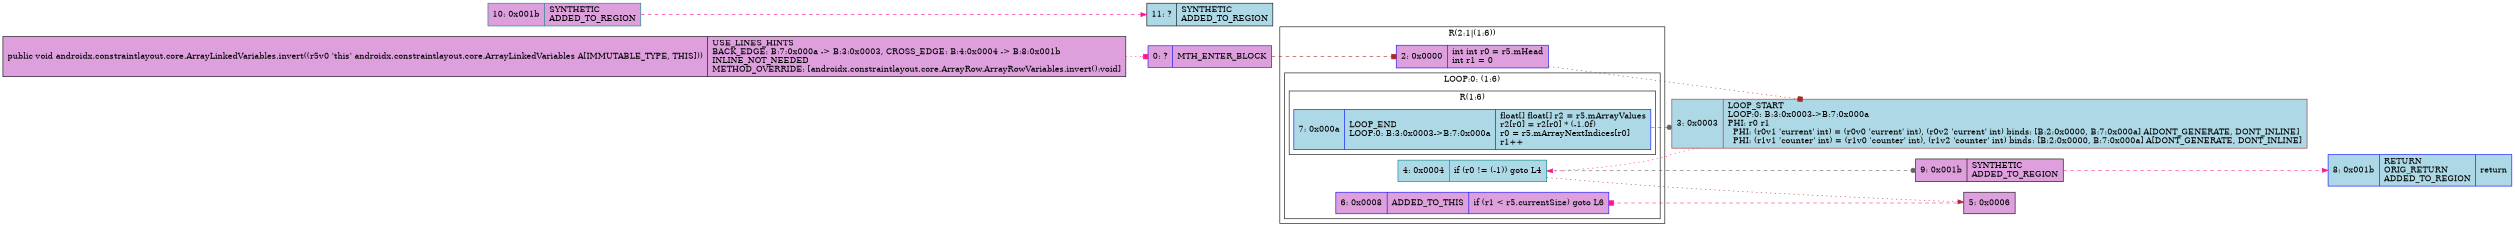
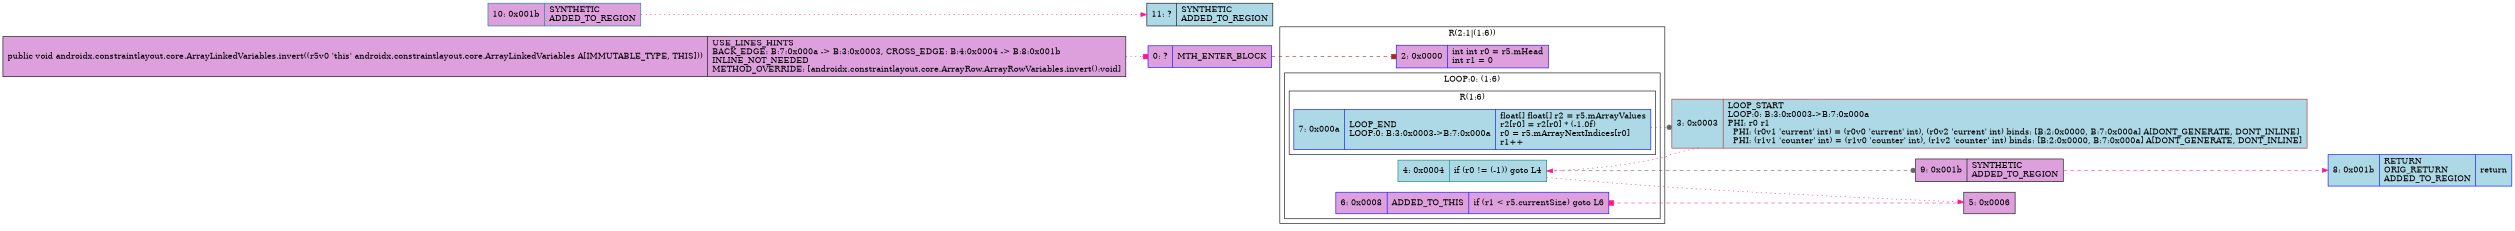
  digraph {
    rankdir=LR
    node [color=blue fillcolor=plum shape=record style=filled]
    edge [arrowhead=normal color=deeppink style=dashed]
    n1 [fillcolor=lightblue label="{7\:\ 0x000a|LOOP_END\lLOOP:0: B:3:0x0003\-\>B:7:0x000a\l|float[] float[] r2 = r5.mArrayValues\lr2[r0] = r2[r0] * (\-1.0f)\lr0 = r5.mArrayNextIndices[r0]\lr1++\l}"]
    n2 [color=teal fillcolor=lightblue label="{4\:\ 0x0004|if (r0 != (\-1)) goto L4\l}"]
    n3 [label="{6\:\ 0x0008|ADDED_TO_THIS\l|if (r1 \< r5.currentSize) goto L6\l}"]
    n4 [label="{2\:\ 0x0000|int int r0 = r5.mHead\lint r1 = 0\l}"]
    n5 [color=brown fillcolor=lightblue label="{3\:\ 0x0003|LOOP_START\lLOOP:0: B:3:0x0003\-\>B:7:0x000a\lPHI: r0 r1 \l  PHI: (r0v1 'current' int) = (r0v0 'current' int), (r0v2 'current' int) binds: [B:2:0x0000, B:7:0x000a] A[DONT_GENERATE, DONT_INLINE]\l  PHI: (r1v1 'counter' int) = (r1v0 'counter' int), (r1v2 'counter' int) binds: [B:2:0x0000, B:7:0x000a] A[DONT_GENERATE, DONT_INLINE]\l}"]
    n6 [color=black label="{5\:\ 0x0006}"]
    n7 [color=black label="{9\:\ 0x001b|SYNTHETIC\lADDED_TO_REGION\l}"]
    n8 [fillcolor=lightblue label="{8\:\ 0x001b|RETURN\lORIG_RETURN\lADDED_TO_REGION\l|return\l}"]
    n9 [color=teal label="{10\:\ 0x001b|SYNTHETIC\lADDED_TO_REGION\l}"]
    n10 [color=black fillcolor=lightblue label="{11\:\ ?|SYNTHETIC\lADDED_TO_REGION\l}"]
    n11 [label="{0\:\ ?|MTH_ENTER_BLOCK\l}"]
    n12 [color=black label="{public void androidx.constraintlayout.core.ArrayLinkedVariables.invert((r5v0 'this' androidx.constraintlayout.core.ArrayLinkedVariables A[IMMUTABLE_TYPE, THIS]))  | USE_LINES_HINTS\lBACK_EDGE: B:7:0x000a \-\> B:3:0x0003, CROSS_EDGE: B:4:0x0004 \-\> B:8:0x001b\lINLINE_NOT_NEEDED\lMETHOD_OVERRIDE: [androidx.constraintlayout.core.ArrayRow.ArrayRowVariables.invert():void]\l}"]
    subgraph cluster_1 {
      label="R(2:1|(1:6))"
      n4
      subgraph cluster_2 {
        label="LOOP:0: (1:6)"
        n2
        n3
        subgraph cluster_3 {
          label="R(1:6)"
          n1
        }
      }
    }
-   n1 -> n5 [arrowhead=dot color=gray40]
-   n2 -> n6 [color=brown style=dotted]
+   n1 -> n5 [arrowhead=dot color=gray40 style=dotted]
+   n2 -> n6 [style=dotted]
    n2 -> n7 [arrowhead=dot color=gray40]
-   n4 -> n5 [arrowhead=box color=brown style=dotted]
    n5 -> n2 [style=dotted]
    n6 -> n3 [arrowhead=box]
    n7 -> n8
-   n9 -> n10
+   n9 -> n10 [style=dotted]
    n11 -> n4 [arrowhead=box color=brown]
    n12 -> n11 [arrowhead=box style=dotted]
  }
